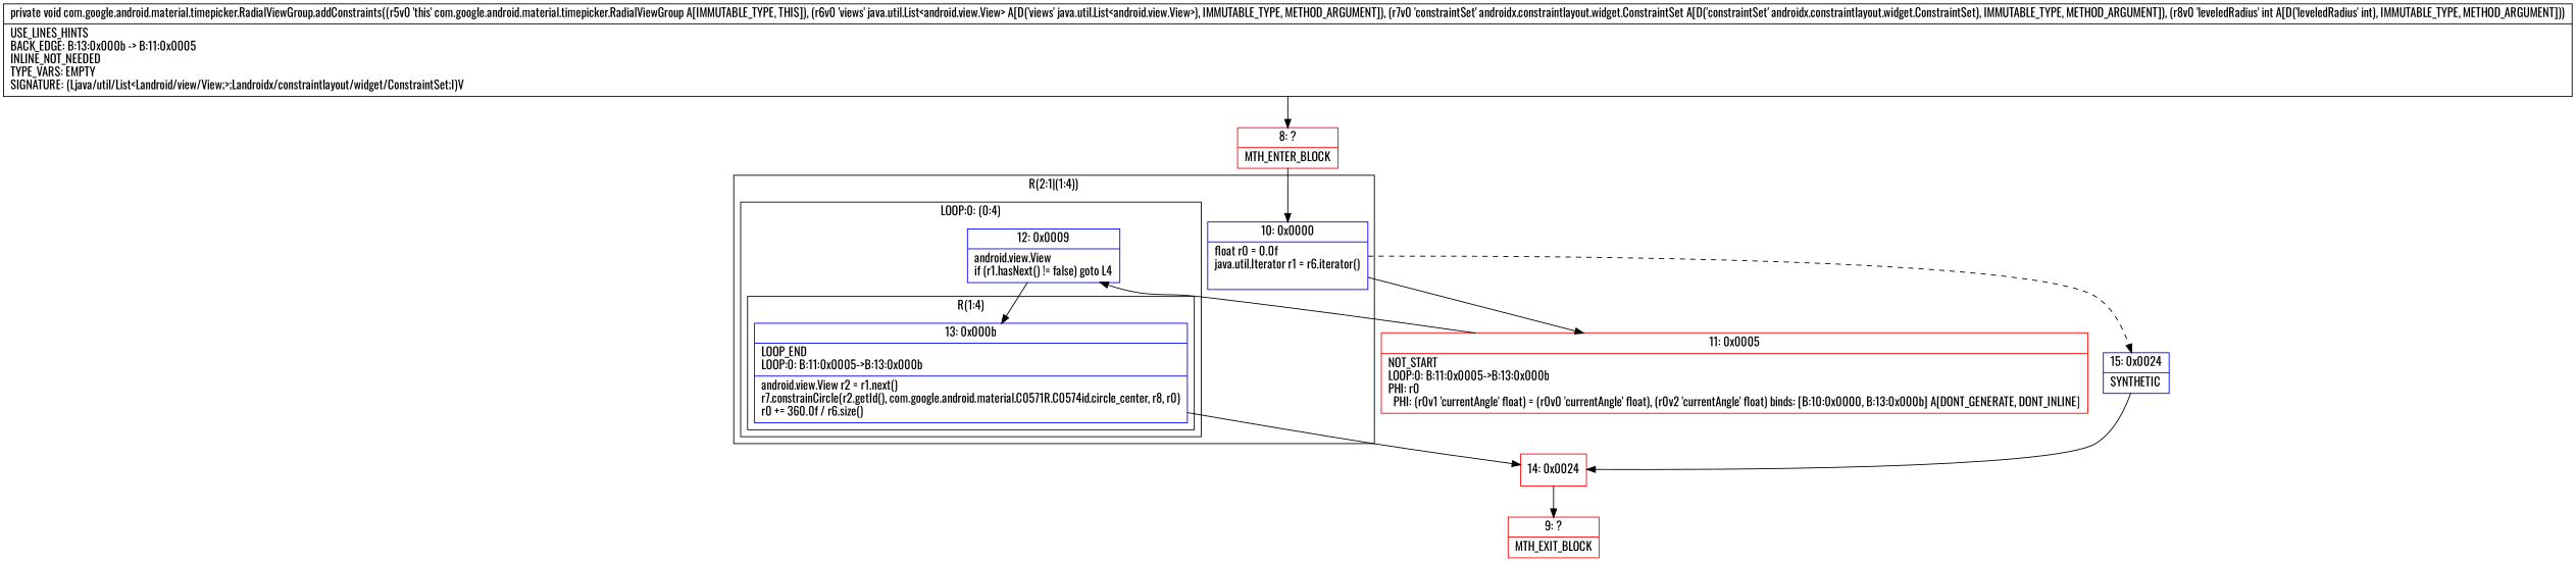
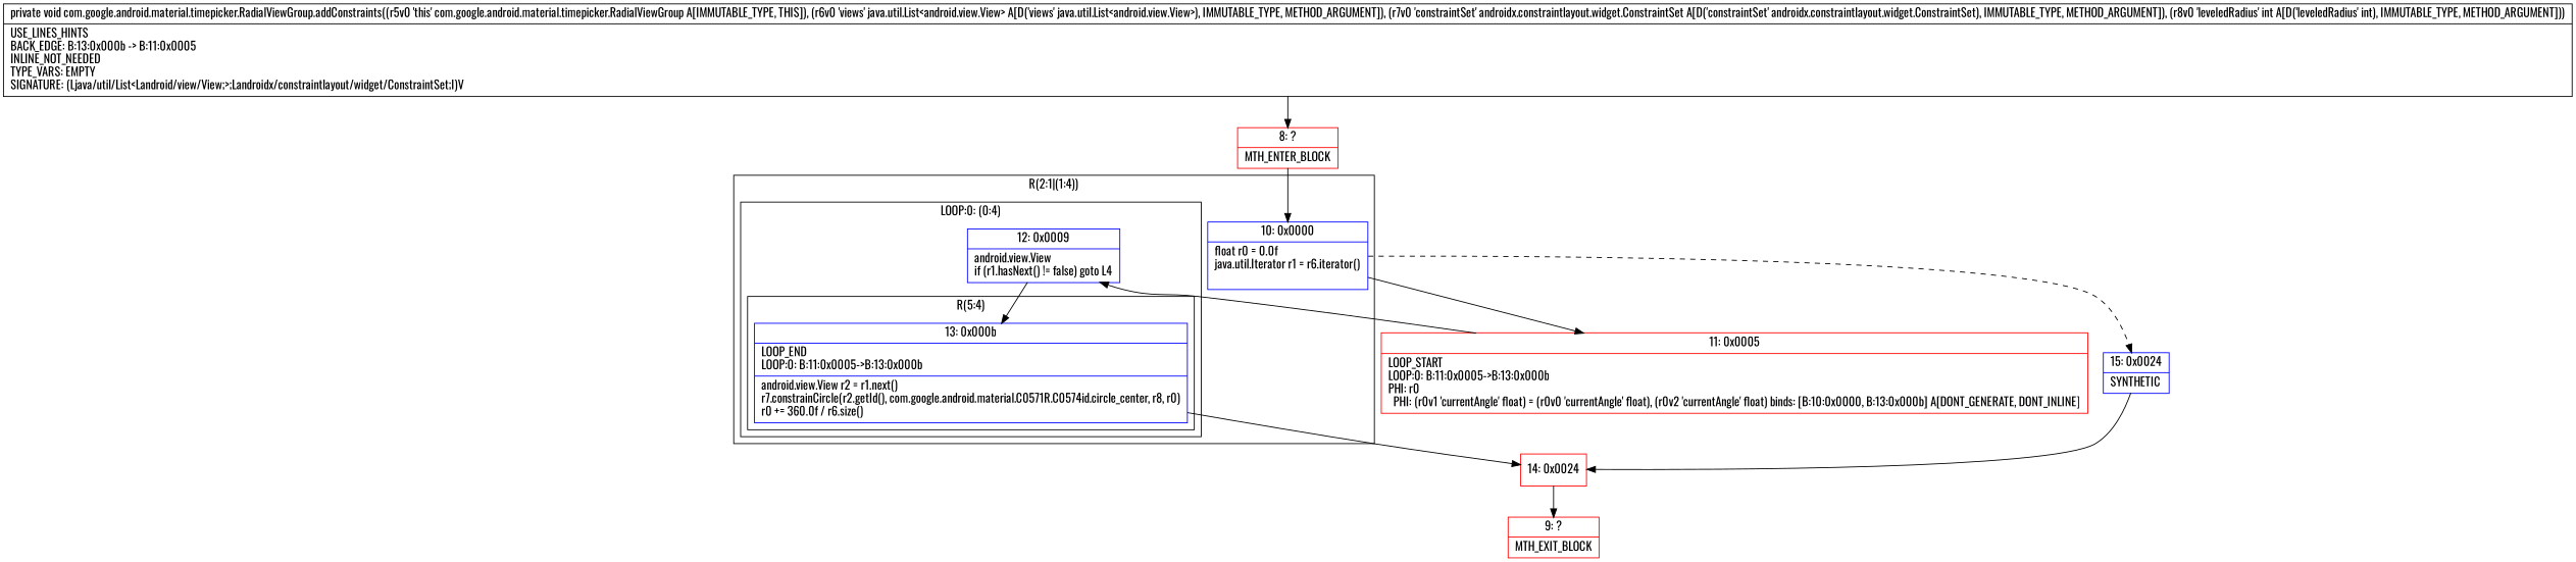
  digraph {
    fontname=Oswald
    node [color=blue fontname=Oswald shape=record]
    edge [fontname=Oswald]
    n1 [label="{13\:\ 0x000b|LOOP_END\lLOOP:0: B:11:0x0005\-\>B:13:0x000b\l|android.view.View r2 = r1.next()\lr7.constrainCircle(r2.getId(), com.google.android.material.C0571R.C0574id.circle_center, r8, r0)\lr0 += 360.0f \/ r6.size()\l}"]
    n2 [label="{12\:\ 0x0009|android.view.View \lif (r1.hasNext() != false) goto L4\l}"]
    n3 [label="{10\:\ 0x0000|float r0 = 0.0f\ljava.util.Iterator r1 = r6.iterator()\l\l}"]
    n4 [color=red label="{14\:\ 0x0024}"]
-   n5 [color=red label="{11\:\ 0x0005|NOT_START\lLOOP:0: B:11:0x0005\-\>B:13:0x000b\lPHI: r0 \l  PHI: (r0v1 'currentAngle' float) = (r0v0 'currentAngle' float), (r0v2 'currentAngle' float) binds: [B:10:0x0000, B:13:0x000b] A[DONT_GENERATE, DONT_INLINE]\l}"]
+   n5 [color=red label="{11\:\ 0x0005|LOOP_START\lLOOP:0: B:11:0x0005\-\>B:13:0x000b\lPHI: r0 \l  PHI: (r0v1 'currentAngle' float) = (r0v0 'currentAngle' float), (r0v2 'currentAngle' float) binds: [B:10:0x0000, B:13:0x000b] A[DONT_GENERATE, DONT_INLINE]\l}"]
    n6 [label="{15\:\ 0x0024|SYNTHETIC\l}"]
    n7 [color=red label="{8\:\ ?|MTH_ENTER_BLOCK\l}"]
    n8 [color=red label="{9\:\ ?|MTH_EXIT_BLOCK\l}"]
    n9 [label="{private void com.google.android.material.timepicker.RadialViewGroup.addConstraints((r5v0 'this' com.google.android.material.timepicker.RadialViewGroup A[IMMUTABLE_TYPE, THIS]), (r6v0 'views' java.util.List\<android.view.View\> A[D('views' java.util.List\<android.view.View\>), IMMUTABLE_TYPE, METHOD_ARGUMENT]), (r7v0 'constraintSet' androidx.constraintlayout.widget.ConstraintSet A[D('constraintSet' androidx.constraintlayout.widget.ConstraintSet), IMMUTABLE_TYPE, METHOD_ARGUMENT]), (r8v0 'leveledRadius' int A[D('leveledRadius' int), IMMUTABLE_TYPE, METHOD_ARGUMENT]))  | USE_LINES_HINTS\lBACK_EDGE: B:13:0x000b \-\> B:11:0x0005\lINLINE_NOT_NEEDED\lTYPE_VARS: EMPTY\lSIGNATURE: (Ljava\/util\/List\<Landroid\/view\/View;\>;Landroidx\/constraintlayout\/widget\/ConstraintSet;I)V\l}" color=""]
    subgraph cluster_1 {
      label="R(2:1|(1:4))"
      n3
      subgraph cluster_2 {
        label="LOOP:0: (0:4)"
        n2
        subgraph cluster_3 {
-         label="R(1:4)"
+         label="R(5:4)"
          n1
        }
      }
    }
    n1 -> n4
    n2 -> n1
    n3 -> n5
    n3 -> n6 [style=dashed]
    n4 -> n8
    n5 -> n2
    n6 -> n4
    n7 -> n3
    n9 -> n7
  }
